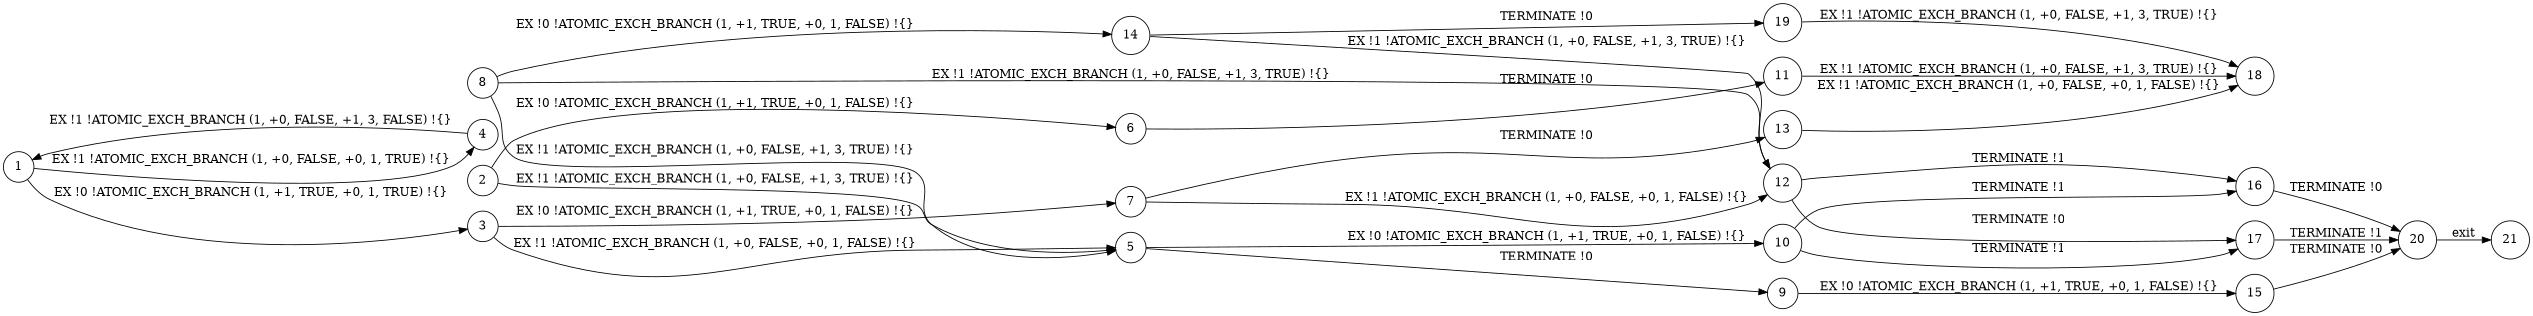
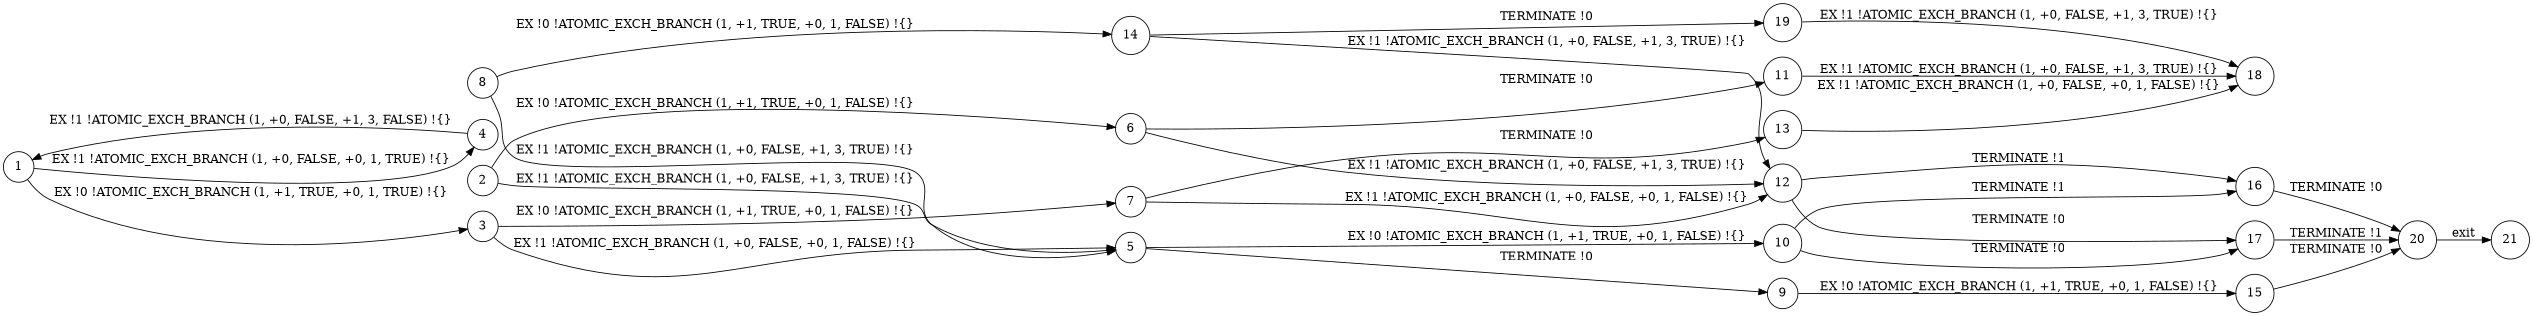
  digraph {
    rankdir=LR
    node [shape=circle]
    1
    3
    4
    2
    5
    6
    7
    9
    10
    11
    12
    13
    8
    14
    15
    16
    17
    18
    19
    20
    21
    1 -> 3 [label="EX !0 !ATOMIC_EXCH_BRANCH (1, +1, TRUE, +0, 1, TRUE) !{}"]
    1 -> 4 [label="EX !1 !ATOMIC_EXCH_BRANCH (1, +0, FALSE, +0, 1, TRUE) !{}"]
    3 -> 5 [label="EX !1 !ATOMIC_EXCH_BRANCH (1, +0, FALSE, +0, 1, FALSE) !{}"]
    3 -> 7 [label="EX !0 !ATOMIC_EXCH_BRANCH (1, +1, TRUE, +0, 1, FALSE) !{}"]
    4 -> 1 [label="EX !1 !ATOMIC_EXCH_BRANCH (1, +0, FALSE, +1, 3, FALSE) !{}"]
    2 -> 5 [label="EX !1 !ATOMIC_EXCH_BRANCH (1, +0, FALSE, +1, 3, TRUE) !{}"]
    2 -> 6 [label="EX !0 !ATOMIC_EXCH_BRANCH (1, +1, TRUE, +0, 1, FALSE) !{}"]
    5 -> 9 [label="TERMINATE !0"]
    5 -> 10 [label="EX !0 !ATOMIC_EXCH_BRANCH (1, +1, TRUE, +0, 1, FALSE) !{}"]
    6 -> 11 [label="TERMINATE !0"]
-   8 -> 12 [label="EX !1 !ATOMIC_EXCH_BRANCH (1, +0, FALSE, +1, 3, TRUE) !{}"]
+   6 -> 12 [label="EX !1 !ATOMIC_EXCH_BRANCH (1, +0, FALSE, +1, 3, TRUE) !{}"]
    7 -> 12 [label="EX !1 !ATOMIC_EXCH_BRANCH (1, +0, FALSE, +0, 1, FALSE) !{}"]
    7 -> 13 [label="TERMINATE !0"]
    9 -> 15 [label="EX !0 !ATOMIC_EXCH_BRANCH (1, +1, TRUE, +0, 1, FALSE) !{}"]
    10 -> 16 [label="TERMINATE !1"]
-   10 -> 17 [label="TERMINATE !1"]
+   10 -> 17 [label="TERMINATE !0"]
    11 -> 18 [label="EX !1 !ATOMIC_EXCH_BRANCH (1, +0, FALSE, +1, 3, TRUE) !{}"]
    12 -> 16 [label="TERMINATE !1"]
    12 -> 17 [label="TERMINATE !0"]
    13 -> 18 [label="EX !1 !ATOMIC_EXCH_BRANCH (1, +0, FALSE, +0, 1, FALSE) !{}"]
    8 -> 5 [label="EX !1 !ATOMIC_EXCH_BRANCH (1, +0, FALSE, +1, 3, TRUE) !{}"]
    8 -> 14 [label="EX !0 !ATOMIC_EXCH_BRANCH (1, +1, TRUE, +0, 1, FALSE) !{}"]
    14 -> 12 [label="EX !1 !ATOMIC_EXCH_BRANCH (1, +0, FALSE, +1, 3, TRUE) !{}"]
    14 -> 19 [label="TERMINATE !0"]
    15 -> 20 [label="TERMINATE !0"]
    16 -> 20 [label="TERMINATE !0"]
    17 -> 20 [label="TERMINATE !1"]
    19 -> 18 [label="EX !1 !ATOMIC_EXCH_BRANCH (1, +0, FALSE, +1, 3, TRUE) !{}"]
    20 -> 21 [label=exit]
  }
